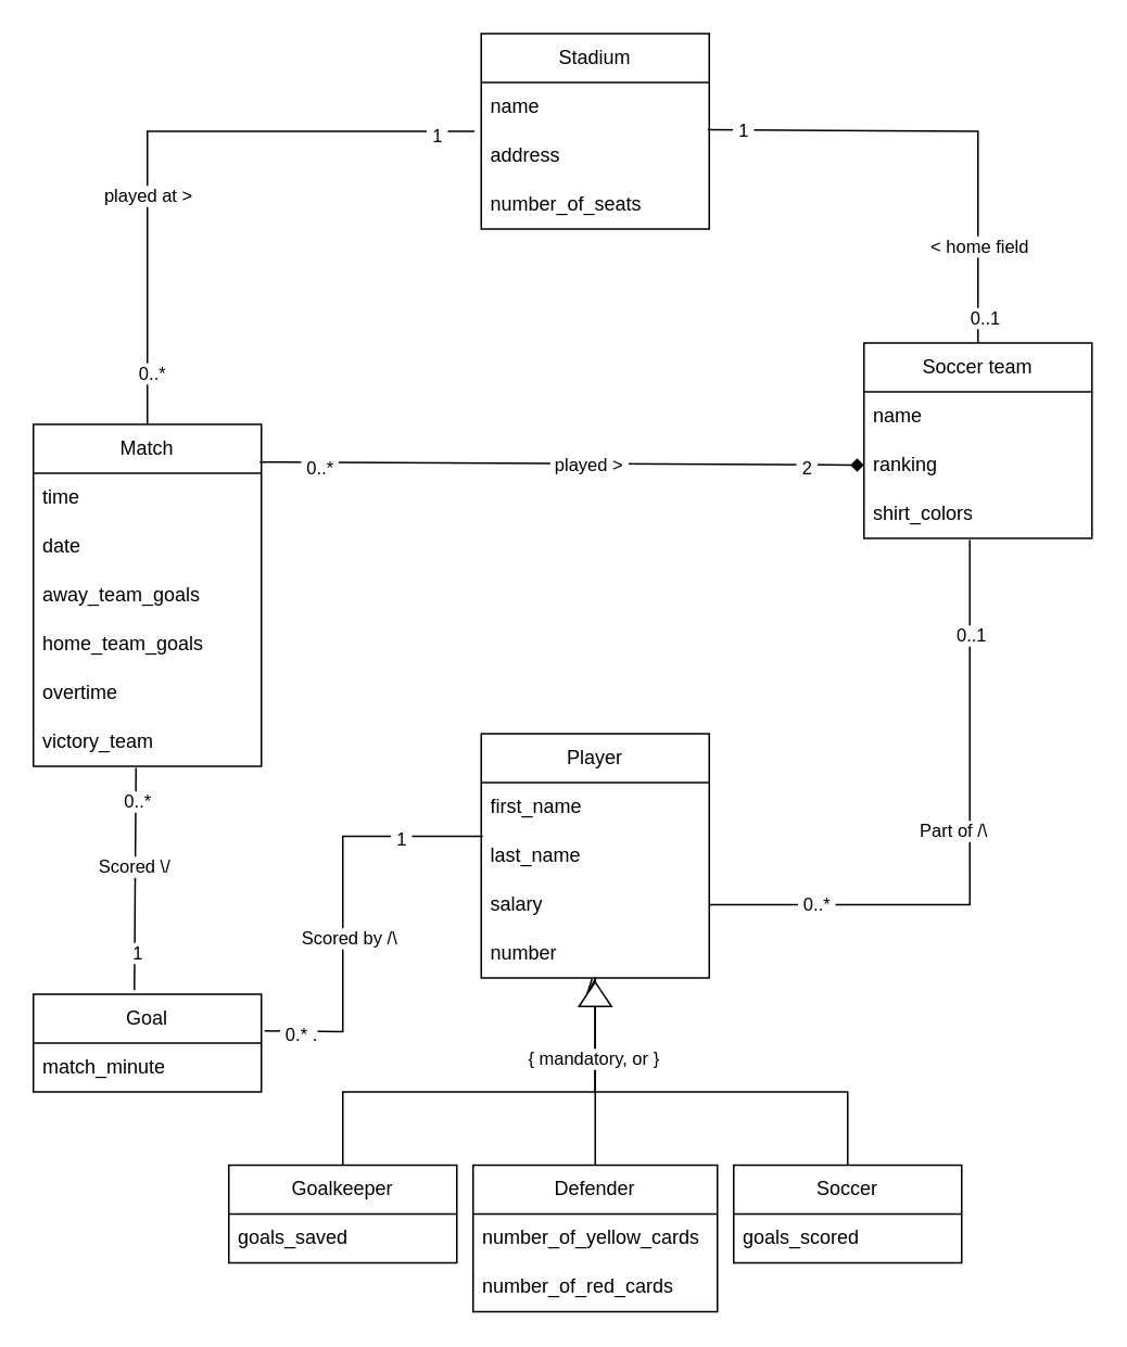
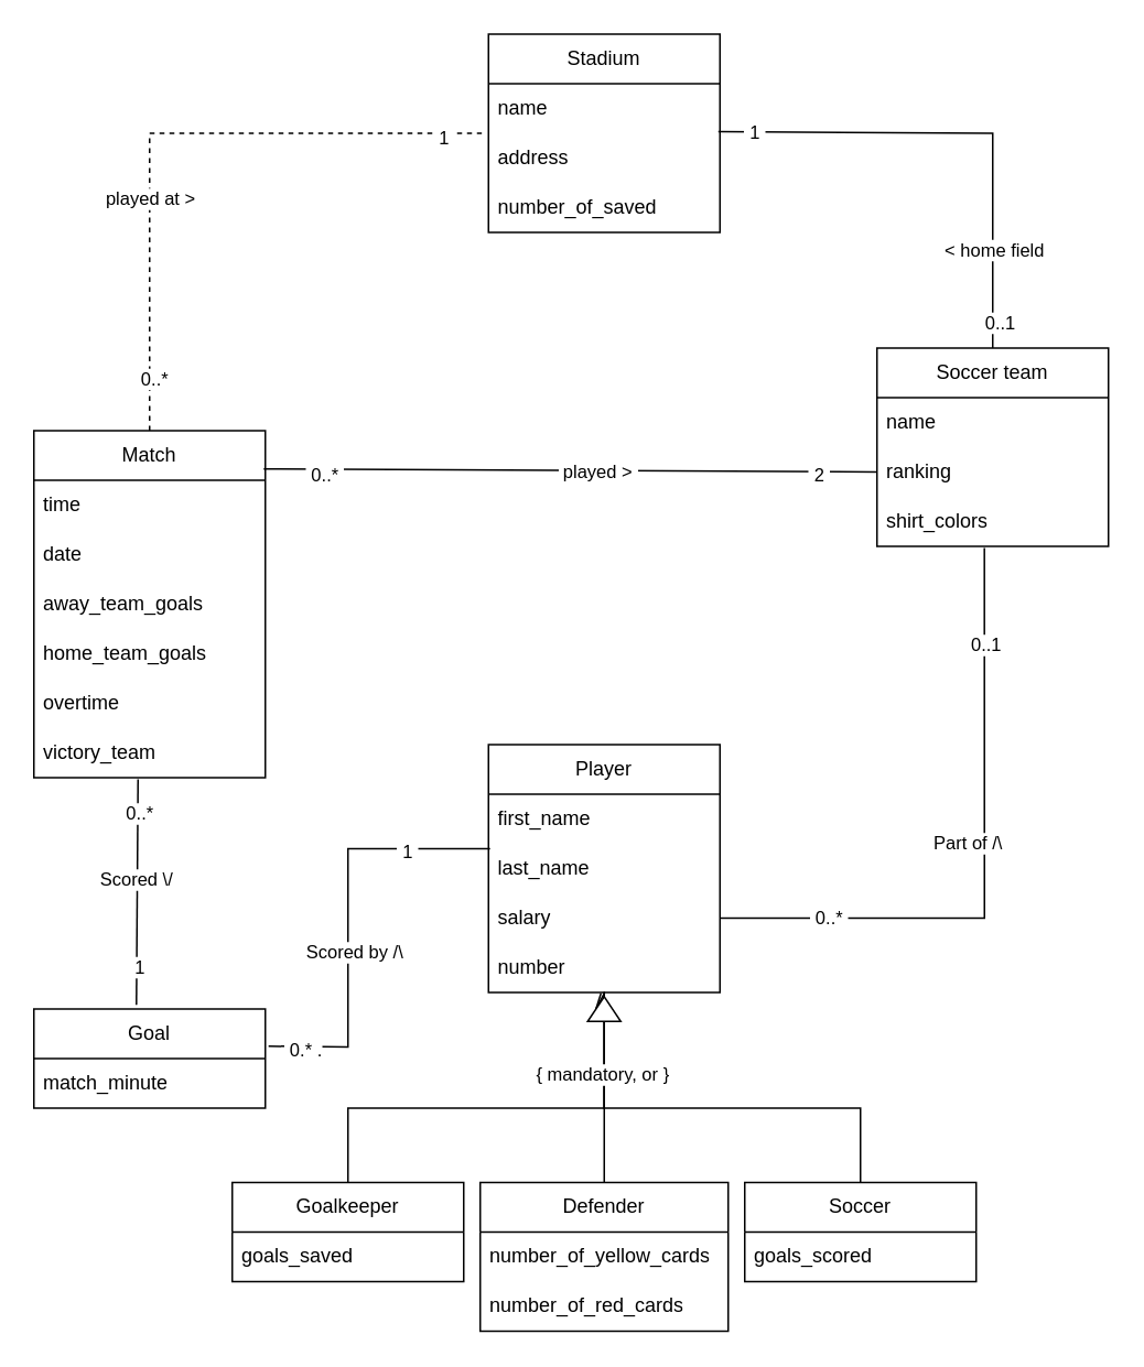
  <mxCell id="0" />
  <mxCell id="1" parent="0" />
  <mxCell id="2" value="Soccer team" style="swimlane;fontStyle=0;childLayout=stackLayout;horizontal=1;startSize=30;horizontalStack=0;resizeParent=1;resizeParentMax=0;resizeLast=0;collapsible=1;marginBottom=0;whiteSpace=wrap;html=1;" parent="1" vertex="1"><mxGeometry x="530" y="210" width="140" height="120" as="geometry" /></mxCell>
  <mxCell id="3" value="name" style="text;strokeColor=none;fillColor=none;align=left;verticalAlign=middle;spacingLeft=4;spacingRight=4;overflow=hidden;points=[[0,0.5],[1,0.5]];portConstraint=eastwest;rotatable=0;whiteSpace=wrap;html=1;" parent="2" vertex="1"><mxGeometry y="30" width="140" height="30" as="geometry" /></mxCell>
  <mxCell id="4" value="ranking" style="text;strokeColor=none;fillColor=none;align=left;verticalAlign=middle;spacingLeft=4;spacingRight=4;overflow=hidden;points=[[0,0.5],[1,0.5]];portConstraint=eastwest;rotatable=0;whiteSpace=wrap;html=1;" parent="2" vertex="1"><mxGeometry y="60" width="140" height="30" as="geometry" /></mxCell>
  <mxCell id="5" value="shirt_colors" style="text;strokeColor=none;fillColor=none;align=left;verticalAlign=middle;spacingLeft=4;spacingRight=4;overflow=hidden;points=[[0,0.5],[1,0.5]];portConstraint=eastwest;rotatable=0;whiteSpace=wrap;html=1;" parent="2" vertex="1"><mxGeometry y="90" width="140" height="30" as="geometry" /></mxCell>
  <mxCell id="6" value="Player" style="swimlane;fontStyle=0;childLayout=stackLayout;horizontal=1;startSize=30;horizontalStack=0;resizeParent=1;resizeParentMax=0;resizeLast=0;collapsible=1;marginBottom=0;whiteSpace=wrap;html=1;" parent="1" vertex="1"><mxGeometry x="295" y="450" width="140" height="150" as="geometry" /></mxCell>
  <mxCell id="7" value="first_name" style="text;strokeColor=none;fillColor=none;align=left;verticalAlign=middle;spacingLeft=4;spacingRight=4;overflow=hidden;points=[[0,0.5],[1,0.5]];portConstraint=eastwest;rotatable=0;whiteSpace=wrap;html=1;" parent="6" vertex="1"><mxGeometry y="30" width="140" height="30" as="geometry" /></mxCell>
  <mxCell id="8" value="last_name" style="text;strokeColor=none;fillColor=none;align=left;verticalAlign=middle;spacingLeft=4;spacingRight=4;overflow=hidden;points=[[0,0.5],[1,0.5]];portConstraint=eastwest;rotatable=0;whiteSpace=wrap;html=1;" parent="6" vertex="1"><mxGeometry y="60" width="140" height="30" as="geometry" /></mxCell>
  <mxCell id="9" value="salary" style="text;strokeColor=none;fillColor=none;align=left;verticalAlign=middle;spacingLeft=4;spacingRight=4;overflow=hidden;points=[[0,0.5],[1,0.5]];portConstraint=eastwest;rotatable=0;whiteSpace=wrap;html=1;" parent="6" vertex="1"><mxGeometry y="90" width="140" height="30" as="geometry" /></mxCell>
  <mxCell id="10" value="number&amp;nbsp;" style="text;strokeColor=none;fillColor=none;align=left;verticalAlign=middle;spacingLeft=4;spacingRight=4;overflow=hidden;points=[[0,0.5],[1,0.5]];portConstraint=eastwest;rotatable=0;whiteSpace=wrap;html=1;" parent="6" vertex="1"><mxGeometry y="120" width="140" height="30" as="geometry" /></mxCell>
  <mxCell id="11" value="Stadium" style="swimlane;fontStyle=0;childLayout=stackLayout;horizontal=1;startSize=30;horizontalStack=0;resizeParent=1;resizeParentMax=0;resizeLast=0;collapsible=1;marginBottom=0;whiteSpace=wrap;html=1;" parent="1" vertex="1"><mxGeometry x="295" y="20" width="140" height="120" as="geometry" /></mxCell>
  <mxCell id="12" value="name&amp;nbsp;" style="text;strokeColor=none;fillColor=none;align=left;verticalAlign=middle;spacingLeft=4;spacingRight=4;overflow=hidden;points=[[0,0.5],[1,0.5]];portConstraint=eastwest;rotatable=0;whiteSpace=wrap;html=1;" parent="11" vertex="1"><mxGeometry y="30" width="140" height="30" as="geometry" /></mxCell>
  <mxCell id="13" value="address" style="text;strokeColor=none;fillColor=none;align=left;verticalAlign=middle;spacingLeft=4;spacingRight=4;overflow=hidden;points=[[0,0.5],[1,0.5]];portConstraint=eastwest;rotatable=0;whiteSpace=wrap;html=1;" parent="11" vertex="1"><mxGeometry y="60" width="140" height="30" as="geometry" /></mxCell>
- <mxCell id="14" value="number_of_seats&lt;br&gt;" style="text;strokeColor=none;fillColor=none;align=left;verticalAlign=middle;spacingLeft=4;spacingRight=4;overflow=hidden;points=[[0,0.5],[1,0.5]];portConstraint=eastwest;rotatable=0;whiteSpace=wrap;html=1;" parent="11" vertex="1"><mxGeometry y="90" width="140" height="30" as="geometry" /></mxCell>
+ <mxCell id="14" value="number_of_saved&lt;br&gt;" style="text;strokeColor=none;fillColor=none;align=left;verticalAlign=middle;spacingLeft=4;spacingRight=4;overflow=hidden;points=[[0,0.5],[1,0.5]];portConstraint=eastwest;rotatable=0;whiteSpace=wrap;html=1;" parent="11" vertex="1"><mxGeometry y="90" width="140" height="30" as="geometry" /></mxCell>
  <mxCell id="15" value="Match" style="swimlane;fontStyle=0;childLayout=stackLayout;horizontal=1;startSize=30;horizontalStack=0;resizeParent=1;resizeParentMax=0;resizeLast=0;collapsible=1;marginBottom=0;whiteSpace=wrap;html=1;" parent="1" vertex="1"><mxGeometry x="20" y="260" width="140" height="210" as="geometry" /></mxCell>
  <mxCell id="16" value="time" style="text;strokeColor=none;fillColor=none;align=left;verticalAlign=middle;spacingLeft=4;spacingRight=4;overflow=hidden;points=[[0,0.5],[1,0.5]];portConstraint=eastwest;rotatable=0;whiteSpace=wrap;html=1;" parent="15" vertex="1"><mxGeometry y="30" width="140" height="30" as="geometry" /></mxCell>
  <mxCell id="17" value="date" style="text;strokeColor=none;fillColor=none;align=left;verticalAlign=middle;spacingLeft=4;spacingRight=4;overflow=hidden;points=[[0,0.5],[1,0.5]];portConstraint=eastwest;rotatable=0;whiteSpace=wrap;html=1;" parent="15" vertex="1"><mxGeometry y="60" width="140" height="30" as="geometry" /></mxCell>
  <mxCell id="18" value="away_team_goals" style="text;strokeColor=none;fillColor=none;align=left;verticalAlign=middle;spacingLeft=4;spacingRight=4;overflow=hidden;points=[[0,0.5],[1,0.5]];portConstraint=eastwest;rotatable=0;whiteSpace=wrap;html=1;" parent="15" vertex="1"><mxGeometry y="90" width="140" height="30" as="geometry" /></mxCell>
  <mxCell id="19" value="home_team_goals" style="text;strokeColor=none;fillColor=none;align=left;verticalAlign=middle;spacingLeft=4;spacingRight=4;overflow=hidden;points=[[0,0.5],[1,0.5]];portConstraint=eastwest;rotatable=0;whiteSpace=wrap;html=1;" parent="15" vertex="1"><mxGeometry y="120" width="140" height="30" as="geometry" /></mxCell>
  <mxCell id="20" value="overtime" style="text;strokeColor=none;fillColor=none;align=left;verticalAlign=middle;spacingLeft=4;spacingRight=4;overflow=hidden;points=[[0,0.5],[1,0.5]];portConstraint=eastwest;rotatable=0;whiteSpace=wrap;html=1;" parent="15" vertex="1"><mxGeometry y="150" width="140" height="30" as="geometry" /></mxCell>
  <mxCell id="21" value="victory_team" style="text;strokeColor=none;fillColor=none;align=left;verticalAlign=middle;spacingLeft=4;spacingRight=4;overflow=hidden;points=[[0,0.5],[1,0.5]];portConstraint=eastwest;rotatable=0;whiteSpace=wrap;html=1;" parent="15" vertex="1"><mxGeometry y="180" width="140" height="30" as="geometry" /></mxCell>
  <mxCell id="22" value="Soccer" style="swimlane;fontStyle=0;childLayout=stackLayout;horizontal=1;startSize=30;horizontalStack=0;resizeParent=1;resizeParentMax=0;resizeLast=0;collapsible=1;marginBottom=0;whiteSpace=wrap;html=1;" parent="1" vertex="1"><mxGeometry x="450" y="715" width="140" height="60" as="geometry" /></mxCell>
  <mxCell id="23" value="goals_scored" style="text;strokeColor=none;fillColor=none;align=left;verticalAlign=middle;spacingLeft=4;spacingRight=4;overflow=hidden;points=[[0,0.5],[1,0.5]];portConstraint=eastwest;rotatable=0;whiteSpace=wrap;html=1;" parent="22" vertex="1"><mxGeometry y="30" width="140" height="30" as="geometry" /></mxCell>
  <mxCell id="24" value="Defender" style="swimlane;fontStyle=0;childLayout=stackLayout;horizontal=1;startSize=30;horizontalStack=0;resizeParent=1;resizeParentMax=0;resizeLast=0;collapsible=1;marginBottom=0;whiteSpace=wrap;html=1;" parent="1" vertex="1"><mxGeometry x="290" y="715" width="150" height="90" as="geometry" /></mxCell>
  <mxCell id="25" value="number_of_yellow_cards" style="text;strokeColor=none;fillColor=none;align=left;verticalAlign=middle;spacingLeft=4;spacingRight=4;overflow=hidden;points=[[0,0.5],[1,0.5]];portConstraint=eastwest;rotatable=0;whiteSpace=wrap;html=1;" parent="24" vertex="1"><mxGeometry y="30" width="150" height="30" as="geometry" /></mxCell>
  <mxCell id="26" value="number_of_red_cards" style="text;strokeColor=none;fillColor=none;align=left;verticalAlign=middle;spacingLeft=4;spacingRight=4;overflow=hidden;points=[[0,0.5],[1,0.5]];portConstraint=eastwest;rotatable=0;whiteSpace=wrap;html=1;" parent="24" vertex="1"><mxGeometry y="60" width="150" height="30" as="geometry" /></mxCell>
  <mxCell id="27" value="Goalkeeper" style="swimlane;fontStyle=0;childLayout=stackLayout;horizontal=1;startSize=30;horizontalStack=0;resizeParent=1;resizeParentMax=0;resizeLast=0;collapsible=1;marginBottom=0;whiteSpace=wrap;html=1;" parent="1" vertex="1"><mxGeometry x="140" y="715" width="140" height="60" as="geometry" /></mxCell>
  <mxCell id="28" value="goals_saved" style="text;strokeColor=none;fillColor=none;align=left;verticalAlign=middle;spacingLeft=4;spacingRight=4;overflow=hidden;points=[[0,0.5],[1,0.5]];portConstraint=eastwest;rotatable=0;whiteSpace=wrap;html=1;" parent="27" vertex="1"><mxGeometry y="30" width="140" height="30" as="geometry" /></mxCell>
  <mxCell id="29" value="Goal" style="swimlane;fontStyle=0;childLayout=stackLayout;horizontal=1;startSize=30;horizontalStack=0;resizeParent=1;resizeParentMax=0;resizeLast=0;collapsible=1;marginBottom=0;whiteSpace=wrap;html=1;" parent="1" vertex="1"><mxGeometry x="20" y="610" width="140" height="60" as="geometry" /></mxCell>
  <mxCell id="30" value="match_minute" style="text;strokeColor=none;fillColor=none;align=left;verticalAlign=middle;spacingLeft=4;spacingRight=4;overflow=hidden;points=[[0,0.5],[1,0.5]];portConstraint=eastwest;rotatable=0;whiteSpace=wrap;html=1;" parent="29" vertex="1"><mxGeometry y="30" width="140" height="30" as="geometry" /></mxCell>
  <mxCell id="31" value="" style="endArrow=none;html=1;rounded=0;entryX=0.5;entryY=0;entryDx=0;entryDy=0;exitX=0.993;exitY=-0.033;exitDx=0;exitDy=0;exitPerimeter=0;" parent="1" source="13" target="2" edge="1"><mxGeometry width="50" height="50" relative="1" as="geometry"><mxPoint x="350" y="400" as="sourcePoint" /><mxPoint x="400" y="350" as="targetPoint" /><Array as="points"><mxPoint x="600" y="80" /></Array></mxGeometry></mxCell>
  <mxCell id="32" value="&amp;nbsp;0..1" style="edgeLabel;html=1;align=center;verticalAlign=middle;resizable=0;points=[];" parent="31" vertex="1" connectable="0"><mxGeometry x="0.891" y="2" relative="1" as="geometry"><mxPoint as="offset" /></mxGeometry></mxCell>
  <mxCell id="33" value="&amp;nbsp;1&amp;nbsp;" style="edgeLabel;html=1;align=center;verticalAlign=middle;resizable=0;points=[];" parent="31" vertex="1" connectable="0"><mxGeometry x="-0.86" relative="1" as="geometry"><mxPoint as="offset" /></mxGeometry></mxCell>
  <mxCell id="34" value="&amp;nbsp;&amp;lt; home field&amp;nbsp;" style="edgeLabel;html=1;align=center;verticalAlign=middle;resizable=0;points=[];" parent="31" vertex="1" connectable="0"><mxGeometry x="-0.451" y="1" relative="1" as="geometry"><mxPoint x="85" y="72" as="offset" /></mxGeometry></mxCell>
- <mxCell id="35" value="" style="endArrow=diamond;html=1;rounded=0;exitX=0.993;exitY=0.11;exitDx=0;exitDy=0;exitPerimeter=0;entryX=0;entryY=0.5;entryDx=0;entryDy=0;" parent="1" source="15" target="4" edge="1"><mxGeometry width="50" height="50" relative="1" as="geometry"><mxPoint x="350" y="330" as="sourcePoint" /><mxPoint x="400" y="280" as="targetPoint" /></mxGeometry></mxCell>
+ <mxCell id="35" value="" style="endArrow=none;html=1;rounded=0;exitX=0.993;exitY=0.11;exitDx=0;exitDy=0;exitPerimeter=0;entryX=0;entryY=0.5;entryDx=0;entryDy=0;" parent="1" source="15" target="4" edge="1"><mxGeometry width="50" height="50" relative="1" as="geometry"><mxPoint x="350" y="330" as="sourcePoint" /><mxPoint x="400" y="280" as="targetPoint" /></mxGeometry></mxCell>
  <mxCell id="36" value="&amp;nbsp;0..*&amp;nbsp;" style="edgeLabel;html=1;align=center;verticalAlign=middle;resizable=0;points=[];" parent="35" vertex="1" connectable="0"><mxGeometry x="-0.806" y="-3" relative="1" as="geometry"><mxPoint as="offset" /></mxGeometry></mxCell>
  <mxCell id="37" value="&amp;nbsp;2&amp;nbsp;" style="edgeLabel;html=1;align=center;verticalAlign=middle;resizable=0;points=[];" parent="35" vertex="1" connectable="0"><mxGeometry x="0.806" y="-2" relative="1" as="geometry"><mxPoint as="offset" /></mxGeometry></mxCell>
  <mxCell id="38" value="&amp;nbsp;played &amp;gt;&amp;nbsp;" style="edgeLabel;html=1;align=center;verticalAlign=middle;resizable=0;points=[];" parent="35" vertex="1" connectable="0"><mxGeometry x="0.084" relative="1" as="geometry"><mxPoint as="offset" /></mxGeometry></mxCell>
  <mxCell id="39" value="" style="endArrow=none;html=1;rounded=0;entryX=0.464;entryY=1.033;entryDx=0;entryDy=0;entryPerimeter=0;exitX=1;exitY=0.5;exitDx=0;exitDy=0;movable=1;resizable=1;rotatable=1;deletable=1;editable=1;locked=0;connectable=1;edgeStyle=orthogonalEdgeStyle;" parent="1" source="9" target="5" edge="1"><mxGeometry width="50" height="50" relative="1" as="geometry"><mxPoint x="350" y="380" as="sourcePoint" /><mxPoint x="400" y="330" as="targetPoint" /></mxGeometry></mxCell>
  <mxCell id="40" value="&amp;nbsp;0..*&amp;nbsp;" style="edgeLabel;html=1;align=center;verticalAlign=middle;resizable=0;points=[];" parent="39" vertex="1" connectable="0"><mxGeometry x="-0.794" y="1" relative="1" as="geometry"><mxPoint x="25" as="offset" /></mxGeometry></mxCell>
  <mxCell id="41" value="Part of /\" style="edgeLabel;html=1;align=center;verticalAlign=middle;resizable=0;points=[];" parent="39" vertex="1" connectable="0"><mxGeometry x="-0.087" y="-2" relative="1" as="geometry"><mxPoint x="-12" y="-30" as="offset" /></mxGeometry></mxCell>
  <mxCell id="42" value="0..1" style="edgeLabel;html=1;align=center;verticalAlign=middle;resizable=0;points=[];" parent="39" vertex="1" connectable="0"><mxGeometry x="0.868" y="-1" relative="1" as="geometry"><mxPoint y="34" as="offset" /></mxGeometry></mxCell>
- <mxCell id="43" value="" style="endArrow=none;html=1;rounded=0;exitX=0.5;exitY=0;exitDx=0;exitDy=0;entryX=-0.029;entryY=0;entryDx=0;entryDy=0;entryPerimeter=0;" parent="1" source="15" target="13" edge="1"><mxGeometry width="50" height="50" relative="1" as="geometry"><mxPoint x="350" y="290" as="sourcePoint" /><mxPoint x="400" y="240" as="targetPoint" /><Array as="points"><mxPoint x="90" y="190" /><mxPoint x="90" y="80" /></Array></mxGeometry></mxCell>
+ <mxCell id="43" value="" style="endArrow=none;html=1;rounded=0;exitX=0.5;exitY=0;exitDx=0;exitDy=0;entryX=-0.029;entryY=0;entryDx=0;entryDy=0;entryPerimeter=0;dashed=1;" parent="1" source="15" target="13" edge="1"><mxGeometry width="50" height="50" relative="1" as="geometry"><mxPoint x="350" y="290" as="sourcePoint" /><mxPoint x="400" y="240" as="targetPoint" /><Array as="points"><mxPoint x="90" y="190" /><mxPoint x="90" y="80" /></Array></mxGeometry></mxCell>
  <mxCell id="44" value="&amp;nbsp;1&amp;nbsp;" style="edgeLabel;html=1;align=center;verticalAlign=middle;resizable=0;points=[];" parent="43" vertex="1" connectable="0"><mxGeometry x="0.872" y="-2" relative="1" as="geometry"><mxPoint as="offset" /></mxGeometry></mxCell>
  <mxCell id="45" value="&amp;nbsp;played at &amp;gt;" style="edgeLabel;html=1;align=center;verticalAlign=middle;resizable=0;points=[];" parent="43" vertex="1" connectable="0"><mxGeometry x="-0.091" y="2" relative="1" as="geometry"><mxPoint y="32" as="offset" /></mxGeometry></mxCell>
  <mxCell id="46" value="&amp;nbsp;0..*&amp;nbsp;" style="edgeLabel;html=1;align=center;verticalAlign=middle;resizable=0;points=[];" parent="43" vertex="1" connectable="0"><mxGeometry x="-0.832" y="-2" relative="1" as="geometry"><mxPoint as="offset" /></mxGeometry></mxCell>
  <mxCell id="47" value="" style="endArrow=none;html=1;rounded=0;exitX=0.45;exitY=1.033;exitDx=0;exitDy=0;exitPerimeter=0;entryX=0.443;entryY=-0.042;entryDx=0;entryDy=0;entryPerimeter=0;" parent="1" source="21" target="29" edge="1"><mxGeometry width="50" height="50" relative="1" as="geometry"><mxPoint x="480" y="580" as="sourcePoint" /><mxPoint x="90" y="600" as="targetPoint" /></mxGeometry></mxCell>
  <mxCell id="48" value="1" style="edgeLabel;html=1;align=center;verticalAlign=middle;resizable=0;points=[];" parent="47" vertex="1" connectable="0"><mxGeometry x="0.67" y="1" relative="1" as="geometry"><mxPoint as="offset" /></mxGeometry></mxCell>
  <mxCell id="49" value="&amp;nbsp;0..*&amp;nbsp;" style="edgeLabel;html=1;align=center;verticalAlign=middle;resizable=0;points=[];" parent="47" vertex="1" connectable="0"><mxGeometry x="-0.697" y="1" relative="1" as="geometry"><mxPoint as="offset" /></mxGeometry></mxCell>
  <mxCell id="50" value="Scored \/" style="edgeLabel;html=1;align=center;verticalAlign=middle;resizable=0;points=[];" parent="47" vertex="1" connectable="0"><mxGeometry x="-0.113" y="-1" relative="1" as="geometry"><mxPoint as="offset" /></mxGeometry></mxCell>
  <mxCell id="51" value="" style="endArrow=none;html=1;rounded=0;entryX=0.007;entryY=0.1;entryDx=0;entryDy=0;entryPerimeter=0;exitX=1.014;exitY=0.375;exitDx=0;exitDy=0;exitPerimeter=0;" parent="1" source="29" target="8" edge="1"><mxGeometry width="50" height="50" relative="1" as="geometry"><mxPoint x="480" y="580" as="sourcePoint" /><mxPoint x="530" y="530" as="targetPoint" /><Array as="points"><mxPoint x="210" y="633" /><mxPoint x="210" y="513" /></Array></mxGeometry></mxCell>
  <mxCell id="52" value="&amp;nbsp;1&amp;nbsp;" style="edgeLabel;html=1;align=center;verticalAlign=middle;resizable=0;points=[];" parent="51" vertex="1" connectable="0"><mxGeometry x="0.605" y="-1" relative="1" as="geometry"><mxPoint as="offset" /></mxGeometry></mxCell>
  <mxCell id="53" value="&amp;nbsp;0.* ." style="edgeLabel;html=1;align=center;verticalAlign=middle;resizable=0;points=[];" parent="51" vertex="1" connectable="0"><mxGeometry x="-0.838" y="-2" relative="1" as="geometry"><mxPoint as="offset" /></mxGeometry></mxCell>
  <mxCell id="54" value="Scored by /\" style="edgeLabel;html=1;align=center;verticalAlign=middle;resizable=0;points=[];" parent="51" vertex="1" connectable="0"><mxGeometry x="-0.167" y="-3" relative="1" as="geometry"><mxPoint as="offset" /></mxGeometry></mxCell>
  <mxCell id="55" value="" style="endArrow=none;html=1;rounded=0;exitX=0.5;exitY=0;exitDx=0;exitDy=0;entryX=0.5;entryY=1.033;entryDx=0;entryDy=0;entryPerimeter=0;" edge="1" parent="1" source="27" target="10"><mxGeometry width="50" height="50" relative="1" as="geometry"><mxPoint x="380" y="600" as="sourcePoint" /><mxPoint x="430" y="550" as="targetPoint" /><Array as="points"><mxPoint x="210" y="670" /><mxPoint x="365" y="670" /></Array></mxGeometry></mxCell>
  <mxCell id="56" value="" style="endArrow=none;html=1;rounded=0;exitX=0.5;exitY=0;exitDx=0;exitDy=0;entryX=0.5;entryY=1.017;entryDx=0;entryDy=0;entryPerimeter=0;" edge="1" parent="1" source="61" target="10"><mxGeometry width="50" height="50" relative="1" as="geometry"><mxPoint x="380" y="700" as="sourcePoint" /><mxPoint x="430" y="650" as="targetPoint" /></mxGeometry></mxCell>
  <mxCell id="57" value="" style="endArrow=none;html=1;rounded=0;exitX=0.5;exitY=0;exitDx=0;exitDy=0;entryX=0.5;entryY=0.983;entryDx=0;entryDy=0;entryPerimeter=0;" edge="1" parent="1" source="22" target="10"><mxGeometry width="50" height="50" relative="1" as="geometry"><mxPoint x="380" y="700" as="sourcePoint" /><mxPoint x="430" y="650" as="targetPoint" /><Array as="points"><mxPoint x="520" y="670" /><mxPoint x="365" y="670" /></Array></mxGeometry></mxCell>
  <mxCell id="58" value="" style="endArrow=none;html=1;rounded=0;exitX=0.5;exitY=0;exitDx=0;exitDy=0;entryX=0.486;entryY=1.017;entryDx=0;entryDy=0;entryPerimeter=0;" edge="1" parent="1" source="61" target="10"><mxGeometry width="50" height="50" relative="1" as="geometry"><mxPoint x="365" y="715" as="sourcePoint" /><mxPoint x="365" y="601" as="targetPoint" /><Array as="points" /></mxGeometry></mxCell>
  <mxCell id="59" value="" style="endArrow=none;html=1;rounded=0;exitX=0.5;exitY=0;exitDx=0;exitDy=0;entryX=1;entryY=0.5;entryDx=0;entryDy=0;" edge="1" parent="1" source="24" target="61"><mxGeometry width="50" height="50" relative="1" as="geometry"><mxPoint x="365" y="715" as="sourcePoint" /><mxPoint x="363" y="601" as="targetPoint" /><Array as="points" /></mxGeometry></mxCell>
  <mxCell id="60" value="{ mandatory, or }" style="edgeLabel;html=1;align=center;verticalAlign=middle;resizable=0;points=[];" vertex="1" connectable="0" parent="59"><mxGeometry x="0.173" y="2" relative="1" as="geometry"><mxPoint as="offset" /></mxGeometry></mxCell>
  <mxCell id="61" value="" style="triangle;whiteSpace=wrap;html=1;rotation=-90;" vertex="1" parent="1"><mxGeometry x="357.5" y="600" width="15" height="20" as="geometry" /></mxCell>
